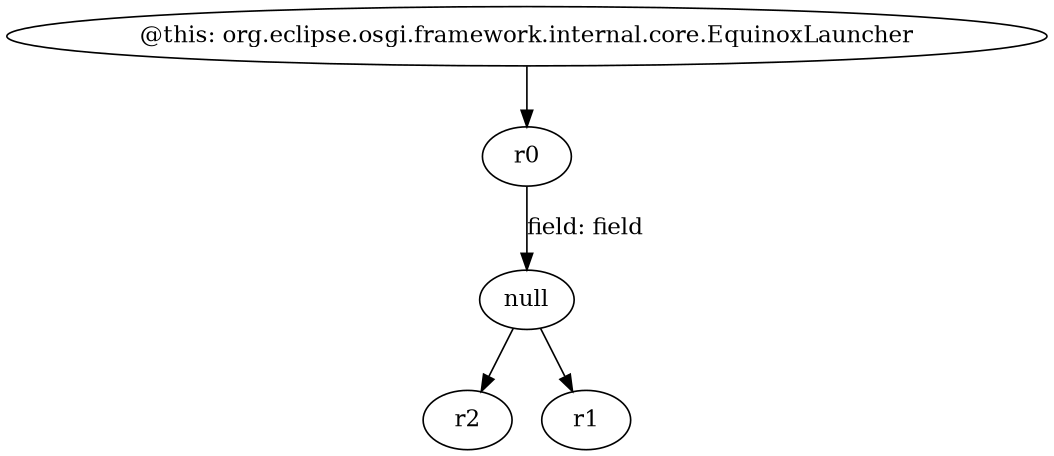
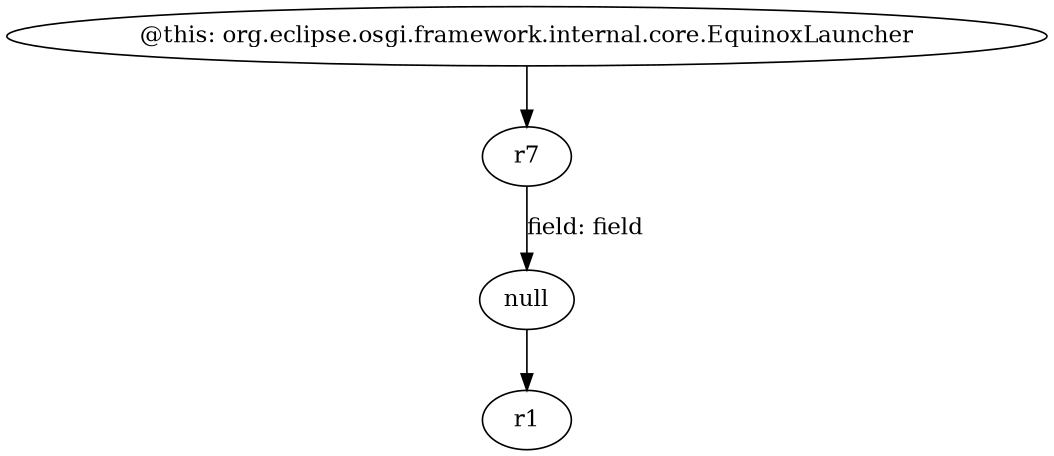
  digraph {
    n1 [label=null]
-   n2 [label=r2]
    n3 [label=r1]
    n4 [label="@this: org.eclipse.osgi.framework.internal.core.EquinoxLauncher"]
-   n5 [label=r0]
-   n1 -> n2
+   n5 [label=r7]
    n1 -> n3
    n4 -> n5
    n5 -> n1 [label="field: field"]
  }
